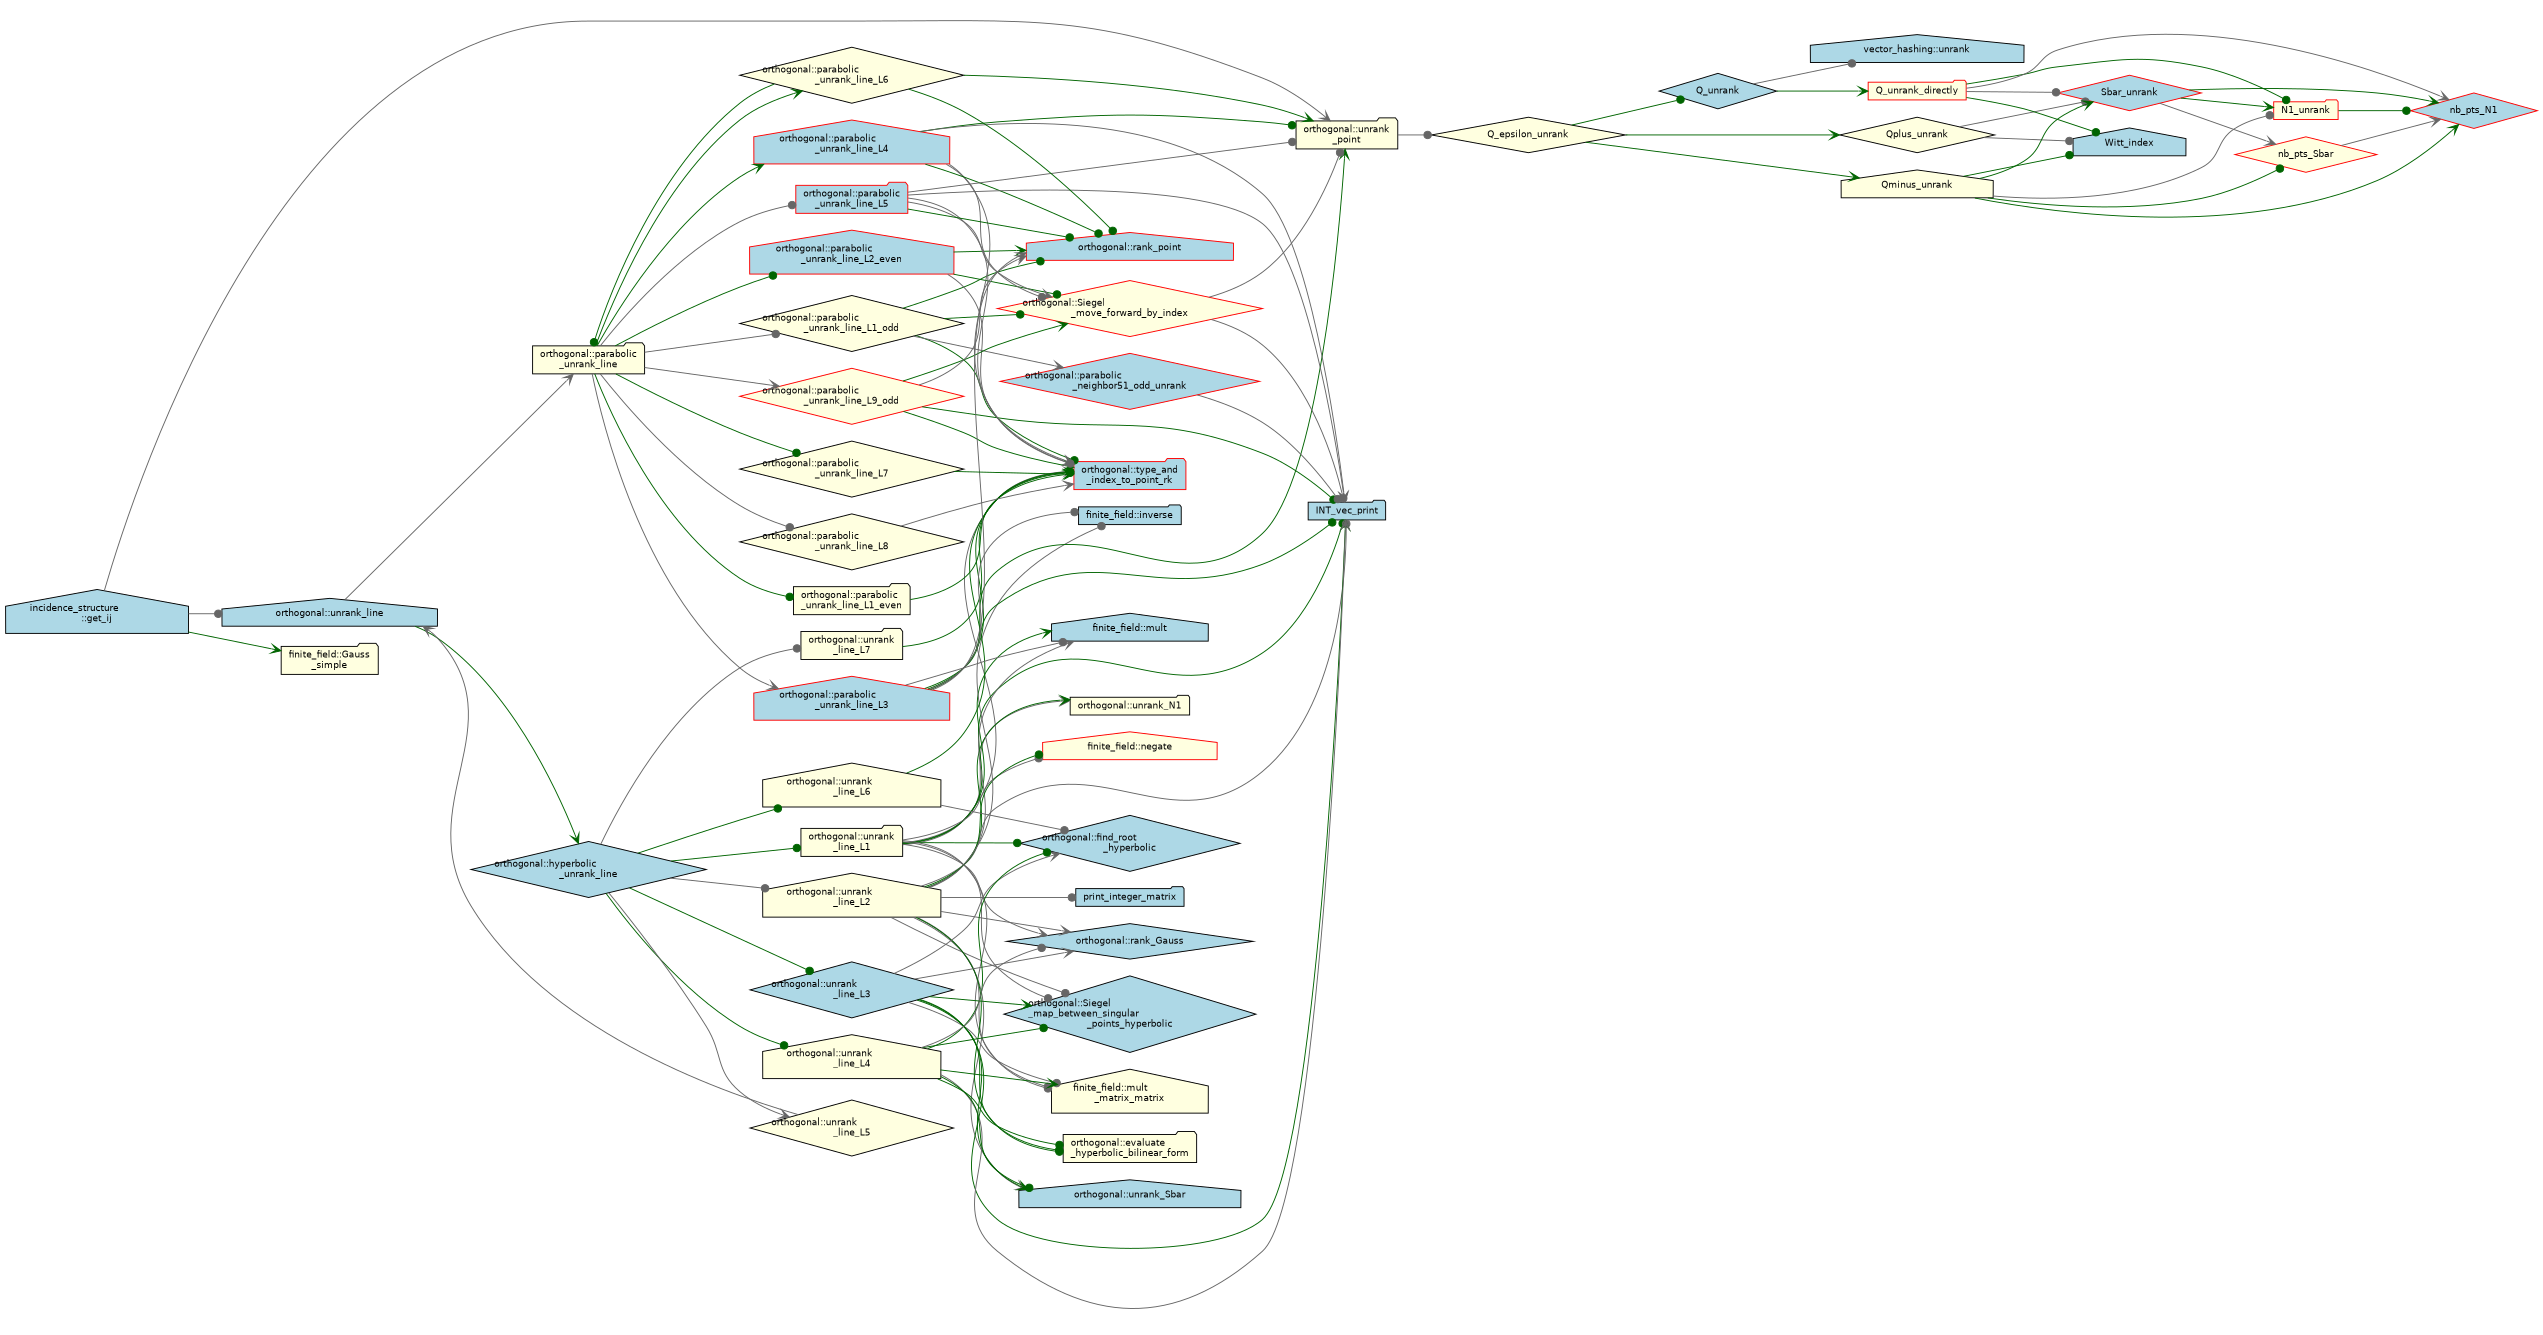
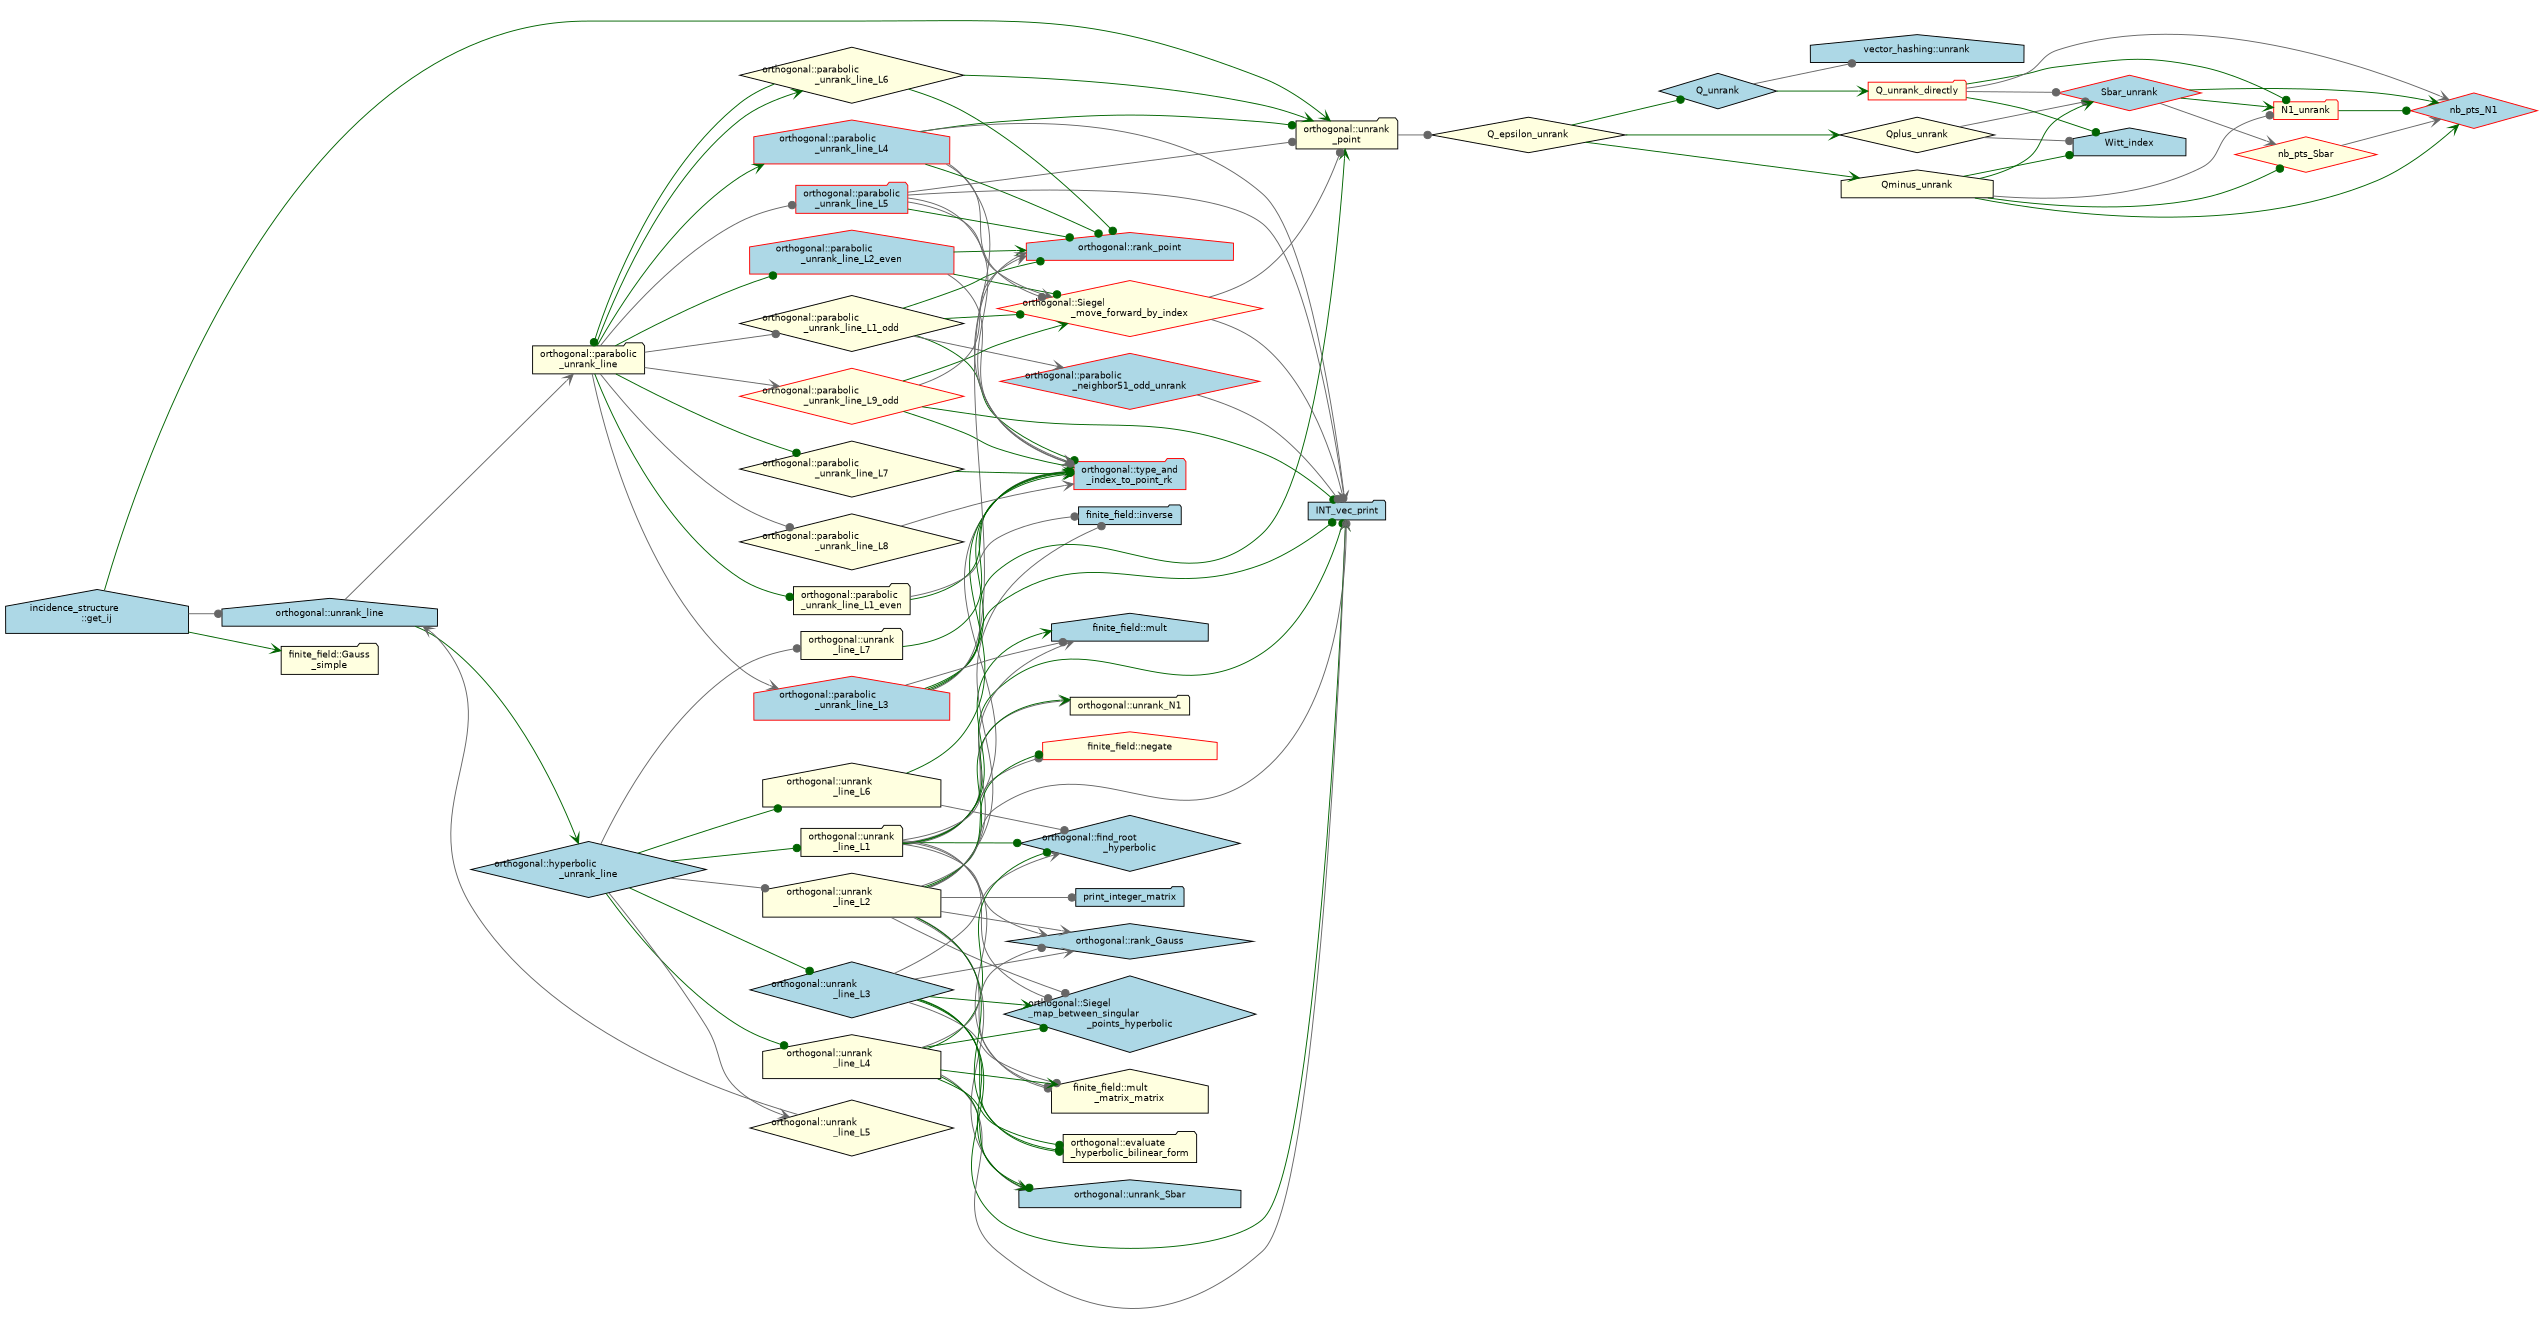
  digraph {
    rankdir=LR
    node [color=black fillcolor=lightyellow fontname=Helvetica fontsize=10 shape=diamond style=filled]
    edge [arrowhead=dot color=darkgreen fontname=Helvetica fontsize=10 labelfontname=Helvetica labelfontsize=10 style=solid]
    n1 [fillcolor=lightblue fontcolor=black height=0.2 label="incidence_structure\l::get_ij" shape=house width=0.4]
    n2 [height=0.2 label="orthogonal::unrank\l_point" shape=folder width=0.4]
    n3 [fillcolor=lightblue height=0.2 label="orthogonal::unrank_line" shape=house width=0.4]
    n4 [height=0.2 label="finite_field::Gauss\l_simple" shape=folder width=0.4]
    n5 [height=0.2 label=Q_epsilon_unrank width=0.4]
    n6 [fillcolor=lightblue height=0.2 label="orthogonal::hyperbolic\l_unrank_line" width=0.4]
    n7 [height=0.2 label="orthogonal::parabolic\l_unrank_line" shape=folder width=0.4]
    n8 [fillcolor=lightblue height=0.2 label=Q_unrank width=0.4]
    n9 [height=0.2 label=Qplus_unrank width=0.4]
    n10 [height=0.2 label=Qminus_unrank shape=house width=0.4]
    n11 [fillcolor=lightblue height=0.2 label="vector_hashing::unrank" shape=house width=0.4]
    n12 [color=red height=0.2 label=Q_unrank_directly shape=folder width=0.4]
    n13 [fillcolor=lightblue height=0.2 label=Witt_index shape=house width=0.4]
    n14 [color=red fillcolor=lightblue height=0.2 label=Sbar_unrank width=0.4]
    n15 [color=red height=0.2 label=nb_pts_Sbar width=0.4]
    n16 [color=red height=0.2 label=N1_unrank shape=folder width=0.4]
    n17 [color=red fillcolor=lightblue height=0.2 label=nb_pts_N1 width=0.4]
    n18 [height=0.2 label="orthogonal::unrank\l_line_L1" shape=folder width=0.4]
    n19 [height=0.2 label="orthogonal::unrank\l_line_L2" shape=house width=0.4]
    n20 [fillcolor=lightblue height=0.2 label="orthogonal::unrank\l_line_L3" width=0.4]
    n21 [height=0.2 label="orthogonal::unrank\l_line_L4" shape=house width=0.4]
    n22 [height=0.2 label="orthogonal::unrank\l_line_L5" width=0.4]
    n23 [height=0.2 label="orthogonal::unrank\l_line_L6" shape=house width=0.4]
    n24 [height=0.2 label="orthogonal::unrank\l_line_L7" shape=folder width=0.4]
    n25 [height=0.2 label="orthogonal::parabolic\l_unrank_line_L1_even" shape=folder width=0.4]
    n26 [height=0.2 label="orthogonal::parabolic\l_unrank_line_L1_odd" width=0.4]
    n27 [color=red fillcolor=lightblue height=0.2 label="orthogonal::parabolic\l_unrank_line_L2_even" shape=house width=0.4]
    n28 [color=red height=0.2 label="orthogonal::parabolic\l_unrank_line_L9_odd" width=0.4]
    n29 [color=red fillcolor=lightblue height=0.2 label="orthogonal::parabolic\l_unrank_line_L3" shape=house width=0.4]
    n30 [color=red fillcolor=lightblue height=0.2 label="orthogonal::parabolic\l_unrank_line_L4" shape=house width=0.4]
    n31 [color=red fillcolor=lightblue height=0.2 label="orthogonal::parabolic\l_unrank_line_L5" shape=folder width=0.4]
    n32 [height=0.2 label="orthogonal::parabolic\l_unrank_line_L6" width=0.4]
    n33 [height=0.2 label="orthogonal::parabolic\l_unrank_line_L7" width=0.4]
    n34 [height=0.2 label="orthogonal::parabolic\l_unrank_line_L8" width=0.4]
    n35 [color=red fillcolor=lightblue height=0.2 label="orthogonal::type_and\l_index_to_point_rk" shape=folder width=0.4]
    n36 [height=0.2 label="orthogonal::unrank_N1" shape=folder width=0.4]
    n37 [fillcolor=lightblue height=0.2 label=INT_vec_print shape=folder width=0.4]
    n38 [fillcolor=lightblue height=0.2 label="finite_field::mult" shape=house width=0.4]
    n39 [fillcolor=lightblue height=0.2 label="orthogonal::find_root\l_hyperbolic" width=0.4]
    n40 [fillcolor=lightblue height=0.2 label="orthogonal::Siegel\l_map_between_singular\l_points_hyperbolic" width=0.4]
    n41 [height=0.2 label="finite_field::mult\l_matrix_matrix" shape=house width=0.4]
    n42 [color=red height=0.2 label="finite_field::negate" shape=house width=0.4]
    n43 [fillcolor=lightblue height=0.2 label="orthogonal::rank_Gauss" width=0.4]
    n44 [fillcolor=lightblue height=0.2 label="orthogonal::unrank_Sbar" shape=house width=0.4]
    n45 [fillcolor=lightblue height=0.2 label=print_integer_matrix shape=folder width=0.4]
    n46 [height=0.2 label="orthogonal::evaluate\l_hyperbolic_bilinear_form" shape=folder width=0.4]
    n47 [fillcolor=lightblue height=0.2 label="finite_field::inverse" shape=folder width=0.4]
    n48 [color=red fillcolor=lightblue height=0.2 label="orthogonal::parabolic\l_neighbor51_odd_unrank" width=0.4]
    n49 [color=red height=0.2 label="orthogonal::Siegel\l_move_forward_by_index" width=0.4]
    n50 [color=red fillcolor=lightblue height=0.2 label="orthogonal::rank_point" shape=house width=0.4]
-   n1 -> n2 [arrowhead=vee color=gray40]
+   n1 -> n2 [arrowhead=vee]
    n1 -> n3 [color=gray40]
    n1 -> n4 [arrowhead=vee]
    n2 -> n5 [color=gray40]
    n3 -> n6 [arrowhead=vee]
    n3 -> n7 [arrowhead=vee color=gray40]
    n5 -> n8
    n5 -> n9 [arrowhead=vee]
    n5 -> n10 [arrowhead=vee]
    n6 -> n18
    n6 -> n19 [color=gray40]
    n6 -> n20
    n6 -> n21
    n6 -> n22 [arrowhead=vee color=gray40]
    n6 -> n23
    n6 -> n24 [color=gray40]
    n7 -> n25
    n7 -> n26 [color=gray40]
    n7 -> n27
    n7 -> n28 [arrowhead=vee color=gray40]
    n7 -> n29 [arrowhead=vee color=gray40]
    n7 -> n30 [arrowhead=vee]
    n7 -> n31 [color=gray40]
    n7 -> n32 [arrowhead=vee]
    n7 -> n33
    n7 -> n34 [color=gray40]
    n8 -> n11 [color=gray40]
    n8 -> n12 [arrowhead=vee]
    n9 -> n13 [color=gray40]
    n9 -> n14 [color=gray40]
    n10 -> n13
    n10 -> n14 [arrowhead=vee]
    n10 -> n15
    n10 -> n16 [color=gray40]
    n10 -> n17 [arrowhead=vee]
    n12 -> n13
    n12 -> n14 [color=gray40]
    n12 -> n16
    n12 -> n17 [arrowhead=vee color=gray40]
    n14 -> n15 [arrowhead=vee color=gray40]
    n14 -> n16 [arrowhead=vee]
    n14 -> n17 [arrowhead=vee]
    n15 -> n17 [arrowhead=vee color=gray40]
    n16 -> n17
    n18 -> n35 [arrowhead=vee color=gray40]
    n18 -> n36 [arrowhead=vee color=gray40]
    n18 -> n37
    n18 -> n38 [arrowhead=vee]
    n18 -> n39
    n18 -> n40 [color=gray40]
    n18 -> n41 [color=gray40]
    n18 -> n42 [color=gray40]
    n18 -> n43 [arrowhead=vee color=gray40]
    n19 -> n36 [arrowhead=vee]
    n19 -> n37 [color=gray40]
    n19 -> n38 [arrowhead=vee color=gray40]
    n19 -> n40 [color=gray40]
    n19 -> n41 [color=gray40]
    n19 -> n42
    n19 -> n43 [arrowhead=vee color=gray40]
    n19 -> n44 [arrowhead=vee color=gray40]
    n19 -> n45 [color=gray40]
    n19 -> n46
    n19 -> n47 [color=gray40]
    n20 -> n37 [arrowhead=vee]
    n20 -> n39 [arrowhead=vee color=gray40]
    n20 -> n40 [arrowhead=vee]
    n20 -> n41 [color=gray40]
    n20 -> n43 [arrowhead=vee color=gray40]
    n20 -> n44 [arrowhead=vee]
    n20 -> n46
    n21 -> n37 [arrowhead=vee color=gray40]
    n21 -> n39
    n21 -> n40
    n21 -> n41 [arrowhead=vee]
    n21 -> n43 [color=gray40]
    n21 -> n44
    n21 -> n46
    n22 -> n3 [arrowhead=vee color=gray40]
    n23 -> n35
    n23 -> n39 [color=gray40]
    n24 -> n35
    n25 -> n35 [arrowhead=vee]
    n26 -> n35
    n26 -> n48 [arrowhead=vee color=gray40]
    n26 -> n49
    n26 -> n50
    n27 -> n35 [arrowhead=vee color=gray40]
    n27 -> n49
    n27 -> n50 [arrowhead=vee]
    n28 -> n35 [arrowhead=vee]
    n28 -> n37
    n28 -> n49 [arrowhead=vee]
    n28 -> n50 [arrowhead=vee color=gray40]
    n29 -> n2 [arrowhead=vee]
    n29 -> n35
    n29 -> n37
    n29 -> n38 [color=gray40]
-   n29 -> n47 [color=gray40]
+   n25 -> n47 [color=gray40]
    n29 -> n50 [arrowhead=vee color=gray40]
    n30 -> n2
    n30 -> n35 [color=gray40]
    n30 -> n37 [arrowhead=vee color=gray40]
    n30 -> n49 [color=gray40]
    n30 -> n50
    n31 -> n2 [color=gray40]
    n31 -> n35 [arrowhead=vee color=gray40]
    n31 -> n37 [arrowhead=vee color=gray40]
    n31 -> n49 [arrowhead=vee color=gray40]
    n31 -> n50
    n32 -> n2 [arrowhead=vee]
    n32 -> n7
    n32 -> n50
    n33 -> n35 [arrowhead=vee]
    n34 -> n35 [arrowhead=vee color=gray40]
    n48 -> n37 [color=gray40]
    n49 -> n2 [color=gray40]
    n49 -> n37 [color=gray40]
  }
